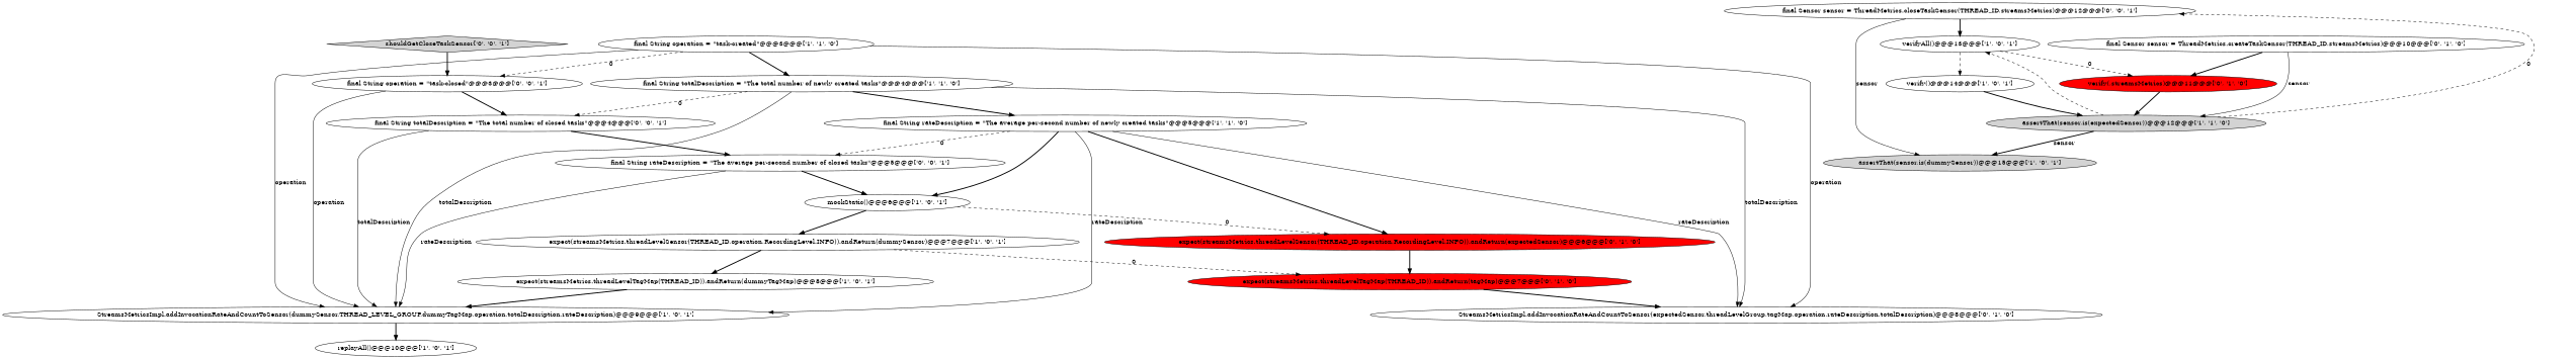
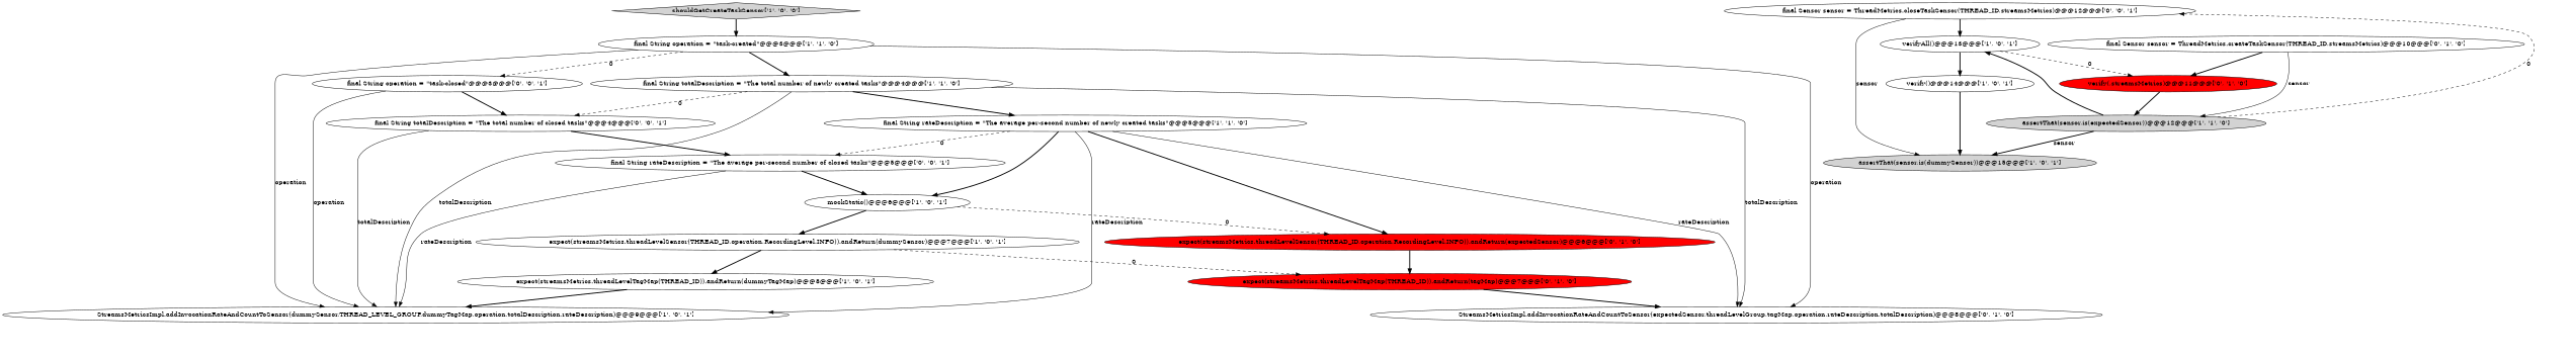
  digraph {
    node [fillcolor=white shape=ellipse style=filled]
    edge [style=bold]
    n1 [label="mockStatic()@@@6@@@['1', '0', '1']"]
    n2 [label="expect(streamsMetrics.threadLevelSensor(THREAD_ID,operation,RecordingLevel.INFO)).andReturn(dummySensor)@@@7@@@['1', '0', '1']"]
    n3 [fillcolor=red label="expect(streamsMetrics.threadLevelSensor(THREAD_ID,operation,RecordingLevel.INFO)).andReturn(expectedSensor)@@@6@@@['0', '1', '0']"]
    n4 [label="expect(streamsMetrics.threadLevelTagMap(THREAD_ID)).andReturn(dummyTagMap)@@@8@@@['1', '0', '1']"]
    n5 [fillcolor=red label="expect(streamsMetrics.threadLevelTagMap(THREAD_ID)).andReturn(tagMap)@@@7@@@['0', '1', '0']"]
-   n6 [fillcolor=lightgray label="shouldGetCloseTaskSensor['0', '0', '1']" shape=diamond]
    n7 [label="final String operation = \"task-closed\"@@@3@@@['0', '0', '1']"]
    n8 [label="StreamsMetricsImpl.addInvocationRateAndCountToSensor(dummySensor,THREAD_LEVEL_GROUP,dummyTagMap,operation,totalDescription,rateDescription)@@@9@@@['1', '0', '1']"]
    n9 [label="final String totalDescription = \"The total number of closed tasks\"@@@4@@@['0', '0', '1']"]
    n10 [label="final String operation = \"task-created\"@@@3@@@['1', '1', '0']"]
    n11 [label="StreamsMetricsImpl.addInvocationRateAndCountToSensor(expectedSensor,threadLevelGroup,tagMap,operation,rateDescription,totalDescription)@@@8@@@['0', '1', '0']"]
    n12 [label="final String totalDescription = \"The total number of newly created tasks\"@@@4@@@['1', '1', '0']"]
    n13 [label="final Sensor sensor = ThreadMetrics.closeTaskSensor(THREAD_ID,streamsMetrics)@@@12@@@['0', '0', '1']"]
    n14 [label="verifyAll()@@@13@@@['1', '0', '1']"]
    n15 [fillcolor=lightgray label="assertThat(sensor,is(dummySensor))@@@15@@@['1', '0', '1']"]
    n16 [fillcolor=red label="verify(,streamsMetrics)@@@11@@@['0', '1', '0']"]
    n17 [label="verify()@@@14@@@['1', '0', '1']"]
    n18 [fillcolor=lightgray label="assertThat(sensor,is(expectedSensor))@@@12@@@['1', '1', '0']"]
    n19 [label="final Sensor sensor = ThreadMetrics.createTaskSensor(THREAD_ID,streamsMetrics)@@@10@@@['0', '1', '0']"]
-   n20 [label="replayAll()@@@10@@@['1', '0', '1']"]
    n21 [label="final String rateDescription = \"The average per-second number of newly created tasks\"@@@5@@@['1', '1', '0']"]
    n22 [label="final String rateDescription = \"The average per-second number of closed tasks\"@@@5@@@['0', '0', '1']"]
+   n23 [fillcolor=lightgray label="shouldGetCreateTaskSensor['1', '0', '0']" shape=diamond]
    n1 -> n2
    n1 -> n3 [label=0 style=dashed]
    n2 -> n4
    n2 -> n5 [label=0 style=dashed]
    n3 -> n5
    n4 -> n8
    n5 -> n11
-   n6 -> n7
    n7 -> n8 [label=operation style=solid]
    n7 -> n9
-   n8 -> n20
    n9 -> n8 [label=totalDescription style=solid]
    n9 -> n22
    n10 -> n7 [label=0 style=dashed]
    n10 -> n8 [label=operation style=solid]
    n10 -> n11 [label=operation style=solid]
    n10 -> n12
    n12 -> n8 [label=totalDescription style=solid]
    n12 -> n9 [label=0 style=dashed]
    n12 -> n11 [label=totalDescription style=solid]
    n12 -> n21
    n13 -> n14
    n13 -> n15 [label=sensor style=solid]
    n14 -> n16 [label=0 style=dashed]
-   n14 -> n17 [style=dashed]
+   n14 -> n17
    n16 -> n18
-   n17 -> n18
+   n17 -> n15
    n18 -> n13 [label=0 style=dashed]
-   n18 -> n14 [style=dashed]
+   n18 -> n14
    n18 -> n15 [label=sensor]
    n19 -> n16
    n19 -> n18 [label=sensor style=solid]
    n21 -> n1
    n21 -> n3
    n21 -> n8 [label=rateDescription style=solid]
    n21 -> n11 [label=rateDescription style=solid]
    n21 -> n22 [label=0 style=dashed]
    n22 -> n1
    n22 -> n8 [label=rateDescription style=solid]
+   n23 -> n10
  }
